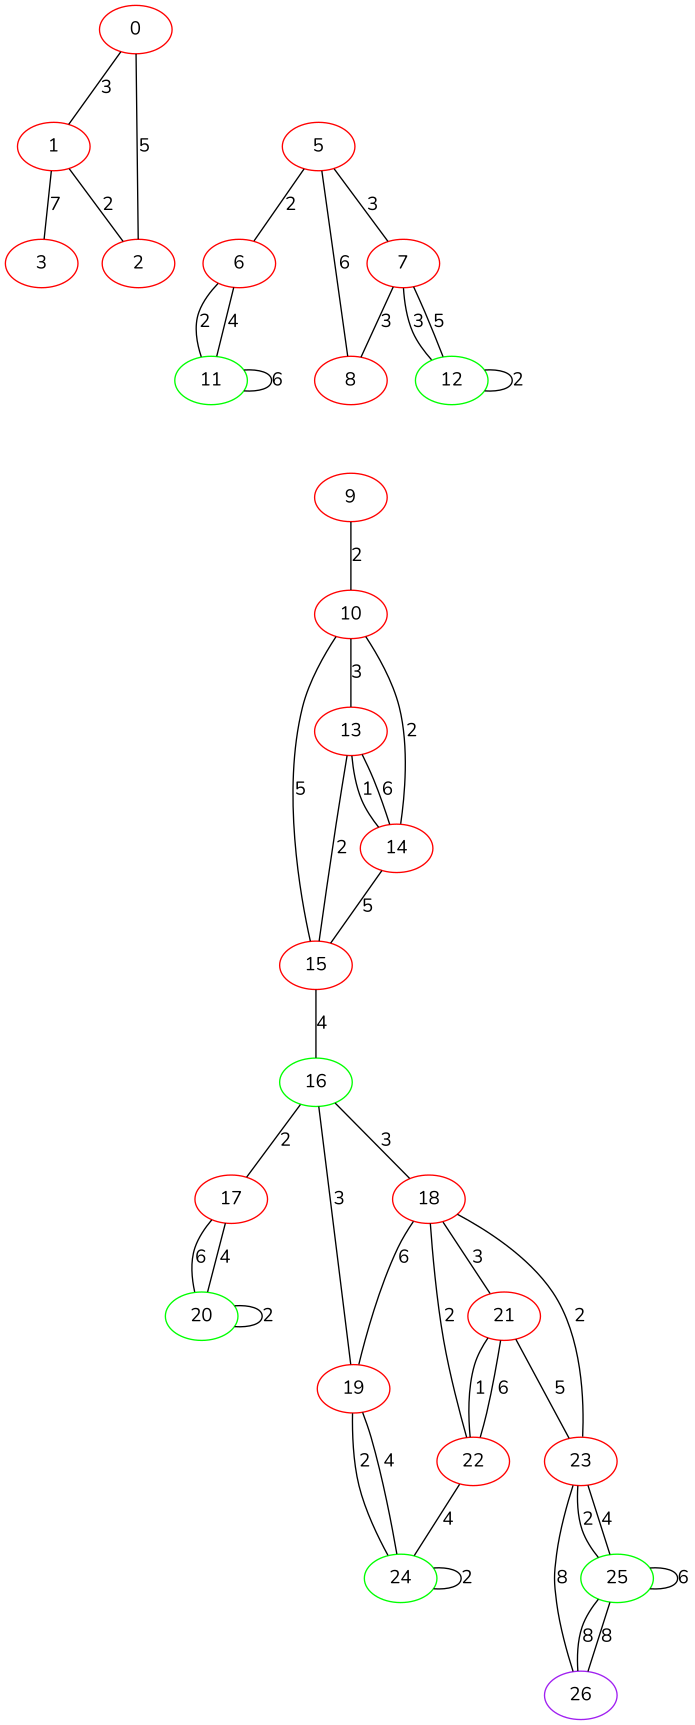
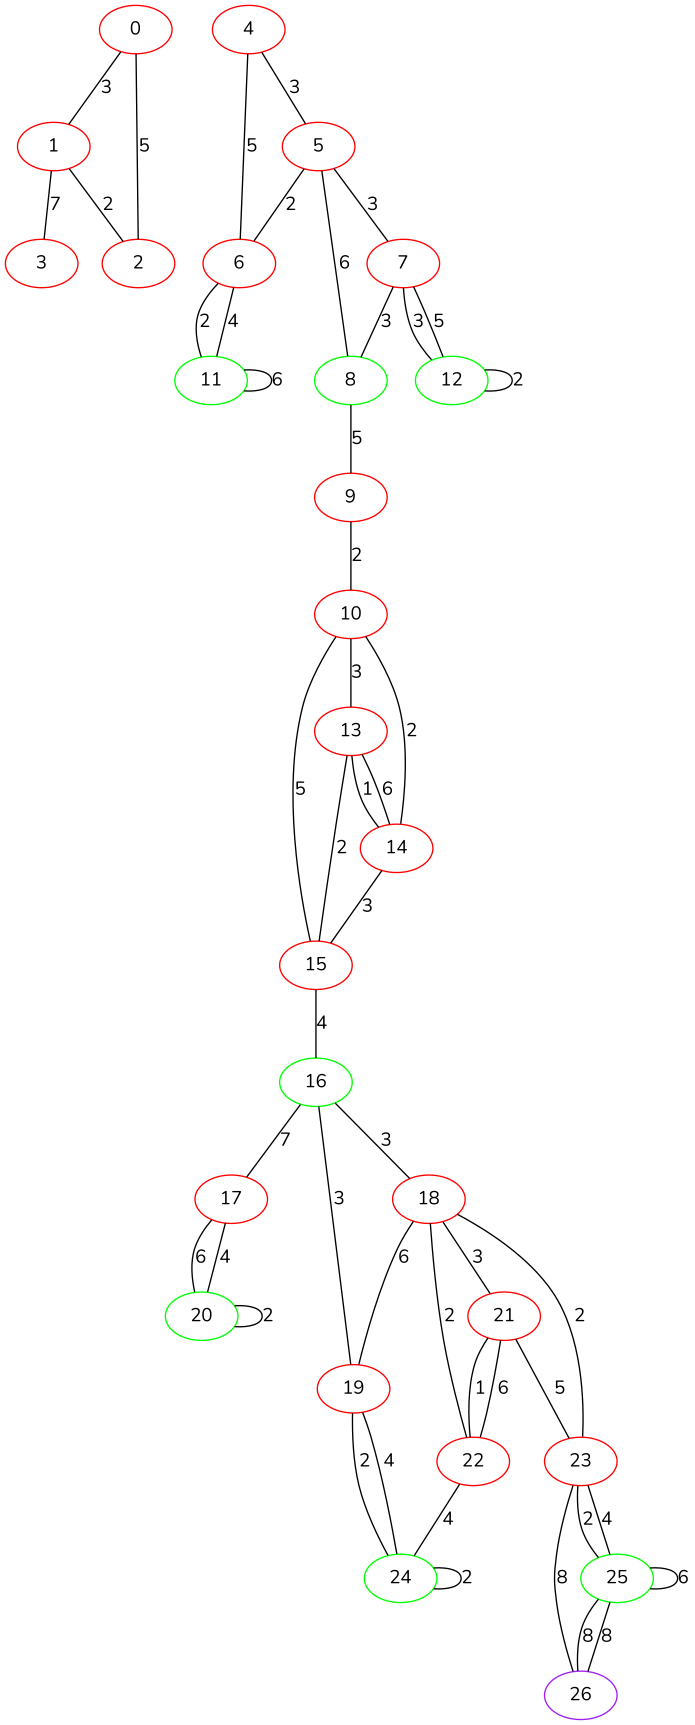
  graph {
    fontname=Nunito
    node [color=red fontname=Nunito weight=1]
    edge [fontname=Nunito]
    0
    1
    2
    3
+   4
    5
    6
    7
-   8
+   8 [color=green]
    11 [color=green weight=2]
    12 [color=green weight=2]
    9
    10
    13
    14
    15
    16 [color=green]
    17
    18
    19
    20 [color=green weight=2]
    21
    22
    23
    24 [color=green weight=2]
    25 [color=green weight=2]
    26 [color=purple weight=4]
    0 -- 1 [label=3]
    0 -- 2 [label=5]
    1 -- 2 [label=2]
    1 -- 3 [label=7]
+   4 -- 5 [label=3]
+   4 -- 6 [label=5]
    5 -- 6 [label=2]
    5 -- 7 [label=3]
    5 -- 8 [label=6]
    6 -- 11 [label=2]
    6 -- 11 [label=4]
    7 -- 8 [label=3]
    7 -- 12 [label=3]
    7 -- 12 [label=5]
+   8 -- 9 [label=5]
    11 -- 11 [label=6]
    12 -- 12 [label=2]
    9 -- 10 [label=2]
    10 -- 13 [label=3]
    10 -- 14 [label=2]
    10 -- 15 [label=5]
    13 -- 14 [label=1]
    13 -- 14 [label=6]
    13 -- 15 [label=2]
-   14 -- 15 [label=5]
+   14 -- 15 [label=3]
    15 -- 16 [label=4]
-   16 -- 17 [label=2]
+   16 -- 17 [label=7]
    16 -- 18 [label=3]
    16 -- 19 [label=3]
    17 -- 20 [label=6]
    17 -- 20 [label=4]
    18 -- 19 [label=6]
    18 -- 21 [label=3]
    18 -- 22 [label=2]
    18 -- 23 [label=2]
    19 -- 24 [label=2]
    19 -- 24 [label=4]
    20 -- 20 [label=2]
    21 -- 22 [label=1]
    21 -- 22 [label=6]
    21 -- 23 [label=5]
    22 -- 24 [label=4]
    23 -- 25 [label=2]
    23 -- 25 [label=4]
    23 -- 26 [label=8]
    24 -- 24 [label=2]
    25 -- 25 [label=6]
    25 -- 26 [label=8]
    25 -- 26 [label=8]
  }
